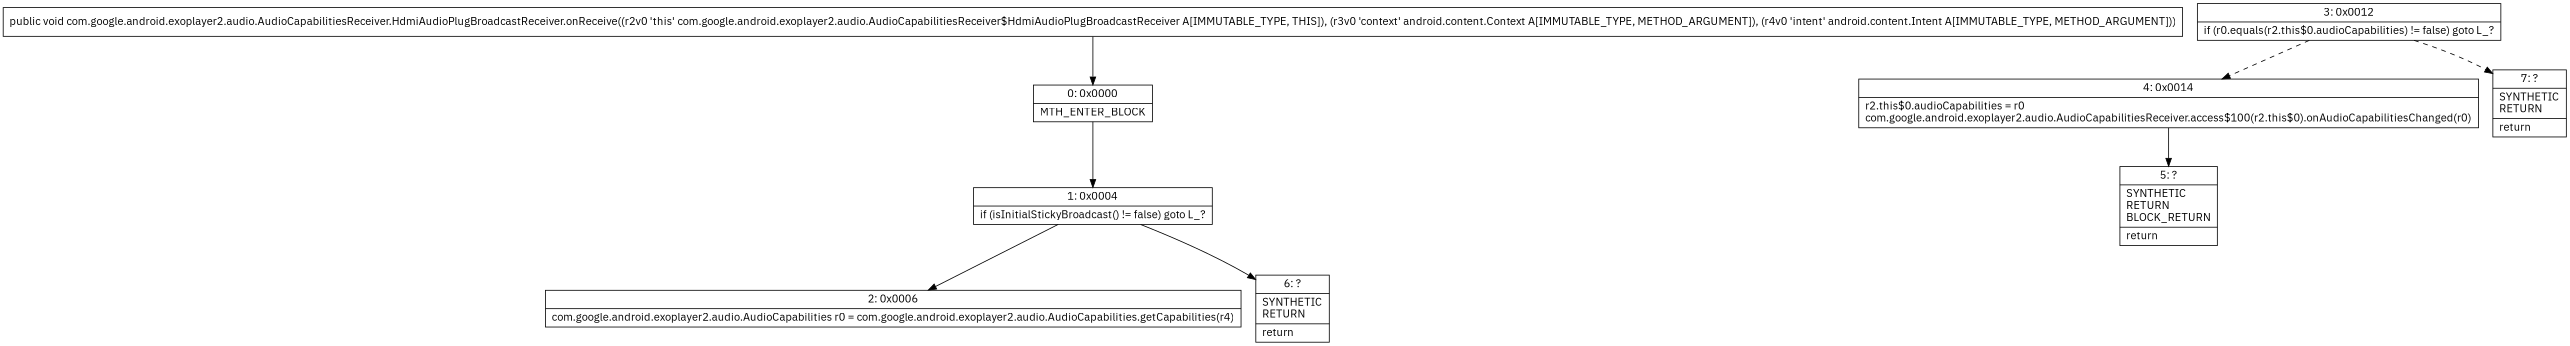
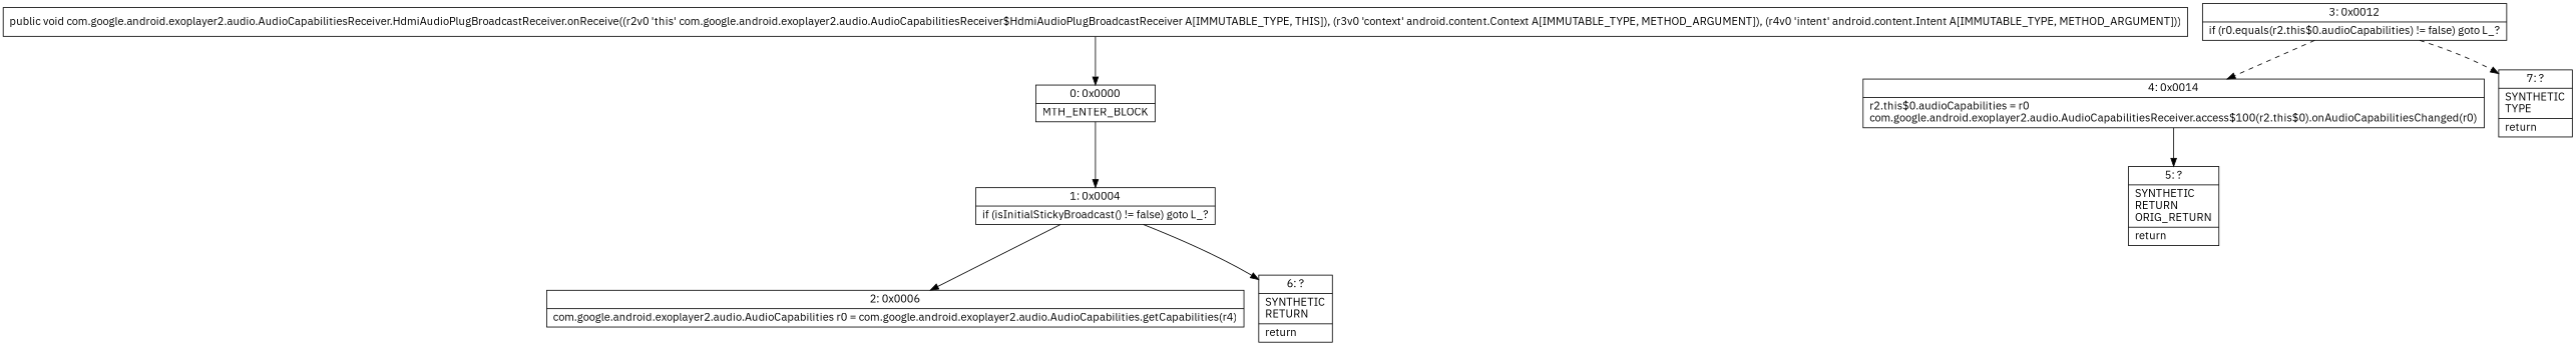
  digraph {
    fontname="IBM Plex Sans"
    node [fontname="IBM Plex Sans" shape=record]
    edge [fontname="IBM Plex Sans"]
    n1 [label="{0\:\ 0x0000|MTH_ENTER_BLOCK\l}"]
    n2 [label="{1\:\ 0x0004|if (isInitialStickyBroadcast() != false) goto L_?\l}"]
    n3 [label="{2\:\ 0x0006|com.google.android.exoplayer2.audio.AudioCapabilities r0 = com.google.android.exoplayer2.audio.AudioCapabilities.getCapabilities(r4)\l}"]
    n4 [label="{6\:\ ?|SYNTHETIC\lRETURN\l|return\l}"]
    n5 [label="{3\:\ 0x0012|if (r0.equals(r2.this$0.audioCapabilities) != false) goto L_?\l}"]
    n6 [label="{4\:\ 0x0014|r2.this$0.audioCapabilities = r0\lcom.google.android.exoplayer2.audio.AudioCapabilitiesReceiver.access$100(r2.this$0).onAudioCapabilitiesChanged(r0)\l}"]
-   n7 [label="{7\:\ ?|SYNTHETIC\lRETURN\l|return\l}"]
-   n8 [label="{5\:\ ?|SYNTHETIC\lRETURN\lBLOCK_RETURN\l|return\l}"]
+   n7 [label="{7\:\ ?|SYNTHETIC\lTYPE\l|return\l}"]
+   n8 [label="{5\:\ ?|SYNTHETIC\lRETURN\lORIG_RETURN\l|return\l}"]
    n9 [label="{public void com.google.android.exoplayer2.audio.AudioCapabilitiesReceiver.HdmiAudioPlugBroadcastReceiver.onReceive((r2v0 'this' com.google.android.exoplayer2.audio.AudioCapabilitiesReceiver$HdmiAudioPlugBroadcastReceiver A[IMMUTABLE_TYPE, THIS]), (r3v0 'context' android.content.Context A[IMMUTABLE_TYPE, METHOD_ARGUMENT]), (r4v0 'intent' android.content.Intent A[IMMUTABLE_TYPE, METHOD_ARGUMENT])) }"]
    n1 -> n2
    n2 -> n3 [style=solid]
    n2 -> n4
    n5 -> n6 [style=dashed]
    n5 -> n7 [style=dashed]
    n6 -> n8
    n9 -> n1
  }
